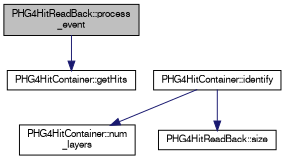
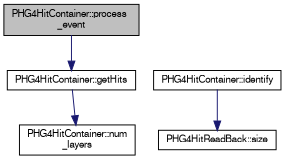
  digraph {
    rankdir=TB
    node [color=black fontname=FreeSans fontsize=10 shape=record]
    edge [color=midnightblue fontname=FreeSans fontsize=10 labelfontname=FreeSans labelfontsize=10 style=solid]
-   n1 [fillcolor=grey75 fontcolor=black height=0.2 label="PHG4HitReadBack::process\l_event" style=filled width=0.4]
+   n1 [fillcolor=grey75 fontcolor=black height=0.2 label="PHG4HitContainer::process\l_event" style=filled width=0.4]
    n2 [height=0.2 label="PHG4HitContainer::getHits" width=0.4]
    n3 [height=0.2 label="PHG4HitContainer::identify" width=0.4]
    n4 [height=0.2 label="PHG4HitContainer::num\l_layers" width=0.4]
    n5 [height=0.2 label="PHG4HitReadBack::size" width=0.4]
    n1 -> n2
-   n3 -> n4
+   n2 -> n4
    n3 -> n5
  }
